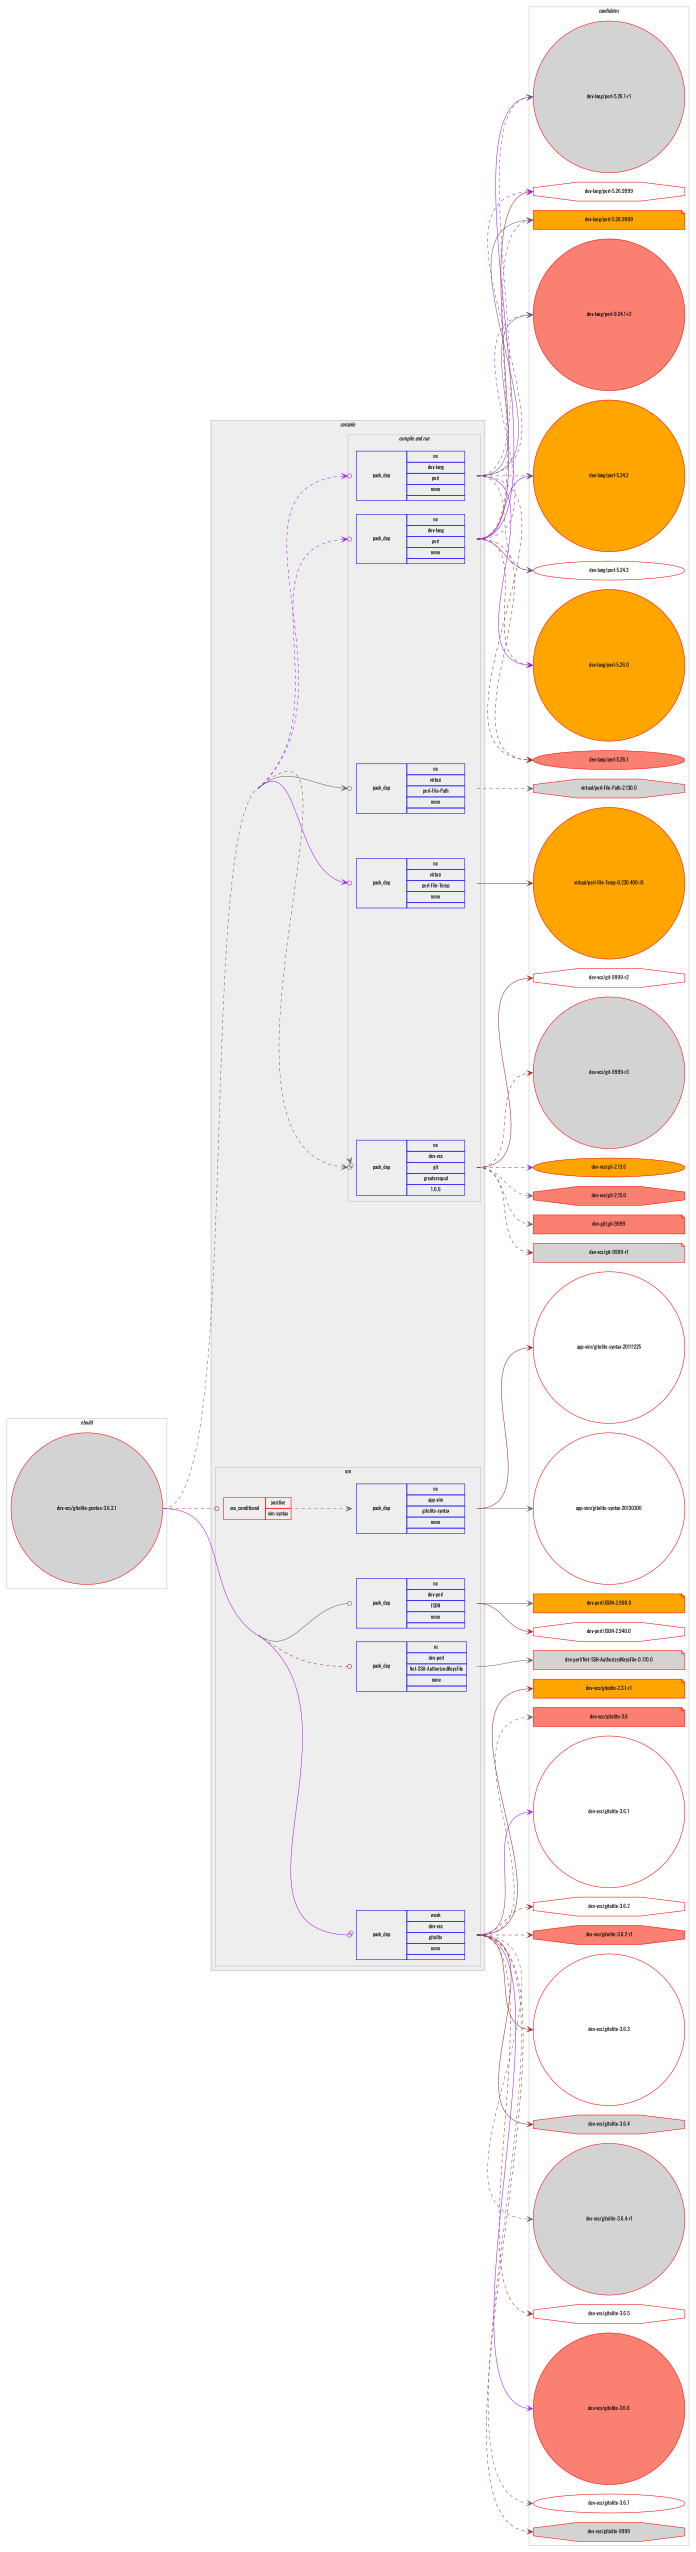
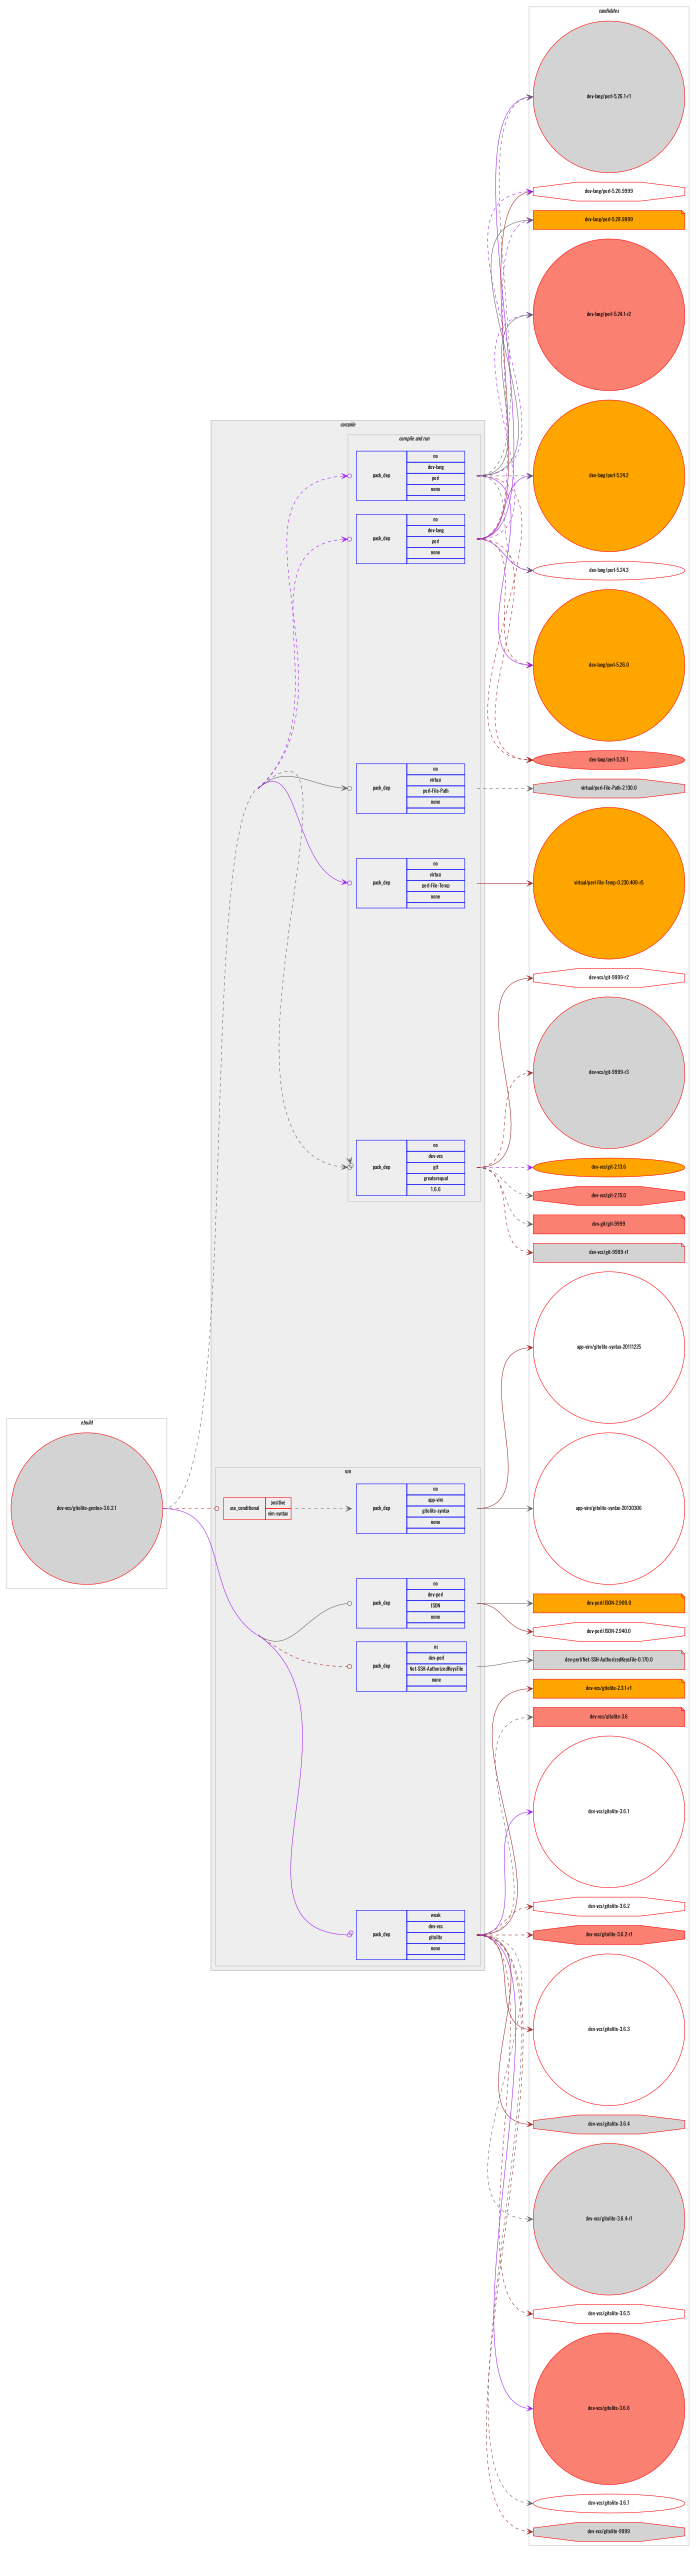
  digraph {
    compound=true
    concentrate=true
    fontname=Oswald
    fontsize=10
    newrank=true
    rankdir=LR
    ranksep=1.5
    node [color=red fillcolor=white fontname=Oswald fontsize=10 shape=circle style=filled]
    edge [arrowhead=vee color=brown fontname=Oswald headport=w style=dashed tailport=e weight=100]
    n1 [fillcolor=lightgrey label="dev-vcs/gitolite-gentoo-3.6.2.1" width=4]
    n2 [color=blue label=<<TABLE BORDER="0" CELLBORDER="1" CELLSPACING="0" CELLPADDING="4" WIDTH="220"><TR><TD ROWSPAN="6" CELLPADDING="30">pack_dep</TD></TR><TR><TD WIDTH="110">no</TD></TR><TR><TD>dev-lang</TD></TR><TR><TD>perl</TD></TR><TR><TD>none</TD></TR><TR><TD></TD></TR></TABLE>> shape=none fillcolor="" style=""]
    n3 [color=blue label=<<TABLE BORDER="0" CELLBORDER="1" CELLSPACING="0" CELLPADDING="4" WIDTH="220"><TR><TD ROWSPAN="6" CELLPADDING="30">pack_dep</TD></TR><TR><TD WIDTH="110">no</TD></TR><TR><TD>dev-lang</TD></TR><TR><TD>perl</TD></TR><TR><TD>none</TD></TR><TR><TD></TD></TR></TABLE>> shape=none fillcolor="" style=""]
    n4 [color=blue label=<<TABLE BORDER="0" CELLBORDER="1" CELLSPACING="0" CELLPADDING="4" WIDTH="220"><TR><TD ROWSPAN="6" CELLPADDING="30">pack_dep</TD></TR><TR><TD WIDTH="110">no</TD></TR><TR><TD>dev-vcs</TD></TR><TR><TD>git</TD></TR><TR><TD>greaterequal</TD></TR><TR><TD>1.6.6</TD></TR></TABLE>> shape=none fillcolor="" style=""]
    n5 [color=blue label=<<TABLE BORDER="0" CELLBORDER="1" CELLSPACING="0" CELLPADDING="4" WIDTH="220"><TR><TD ROWSPAN="6" CELLPADDING="30">pack_dep</TD></TR><TR><TD WIDTH="110">no</TD></TR><TR><TD>virtual</TD></TR><TR><TD>perl-File-Path</TD></TR><TR><TD>none</TD></TR><TR><TD></TD></TR></TABLE>> shape=none fillcolor="" style=""]
    n6 [color=blue label=<<TABLE BORDER="0" CELLBORDER="1" CELLSPACING="0" CELLPADDING="4" WIDTH="220"><TR><TD ROWSPAN="6" CELLPADDING="30">pack_dep</TD></TR><TR><TD WIDTH="110">no</TD></TR><TR><TD>virtual</TD></TR><TR><TD>perl-File-Temp</TD></TR><TR><TD>none</TD></TR><TR><TD></TD></TR></TABLE>> shape=none fillcolor="" style=""]
    n7 [color=blue label=<<TABLE BORDER="0" CELLBORDER="1" CELLSPACING="0" CELLPADDING="4" WIDTH="220"><TR><TD ROWSPAN="6" CELLPADDING="30">pack_dep</TD></TR><TR><TD WIDTH="110">no</TD></TR><TR><TD>app-vim</TD></TR><TR><TD>gitolite-syntax</TD></TR><TR><TD>none</TD></TR><TR><TD></TD></TR></TABLE>> shape=none fillcolor="" style=""]
    n8 [label=<<TABLE BORDER="0" CELLBORDER="1" CELLSPACING="0" CELLPADDING="4"><TR><TD ROWSPAN="3" CELLPADDING="10">use_conditional</TD></TR><TR><TD>positive</TD></TR><TR><TD>vim-syntax</TD></TR></TABLE>> shape=none fillcolor="" style=""]
    n9 [color=blue label=<<TABLE BORDER="0" CELLBORDER="1" CELLSPACING="0" CELLPADDING="4" WIDTH="220"><TR><TD ROWSPAN="6" CELLPADDING="30">pack_dep</TD></TR><TR><TD WIDTH="110">no</TD></TR><TR><TD>dev-perl</TD></TR><TR><TD>JSON</TD></TR><TR><TD>none</TD></TR><TR><TD></TD></TR></TABLE>> shape=none fillcolor="" style=""]
    n10 [color=blue label=<<TABLE BORDER="0" CELLBORDER="1" CELLSPACING="0" CELLPADDING="4" WIDTH="220"><TR><TD ROWSPAN="6" CELLPADDING="30">pack_dep</TD></TR><TR><TD WIDTH="110">no</TD></TR><TR><TD>dev-perl</TD></TR><TR><TD>Net-SSH-AuthorizedKeysFile</TD></TR><TR><TD>none</TD></TR><TR><TD></TD></TR></TABLE>> shape=none fillcolor="" style=""]
    n11 [color=blue label=<<TABLE BORDER="0" CELLBORDER="1" CELLSPACING="0" CELLPADDING="4" WIDTH="220"><TR><TD ROWSPAN="6" CELLPADDING="30">pack_dep</TD></TR><TR><TD WIDTH="110">weak</TD></TR><TR><TD>dev-vcs</TD></TR><TR><TD>gitolite</TD></TR><TR><TD>none</TD></TR><TR><TD></TD></TR></TABLE>> shape=none fillcolor="" style=""]
-   n12 [fillcolor=salmon label="dev-lang/perl-9.24.1-r2" width=4]
+   n12 [fillcolor=salmon label="dev-lang/perl-5.24.1-r2" width=4]
    n13 [fillcolor=orange label="dev-lang/perl-5.24.2" width=4]
    n14 [label="dev-lang/perl-5.24.3" shape=ellipse width=4]
    n15 [fillcolor=orange label="dev-lang/perl-5.26.0" width=4]
    n16 [fillcolor=salmon label="dev-lang/perl-5.26.1" shape=ellipse width=4]
    n17 [fillcolor=lightgrey label="dev-lang/perl-5.26.1-r1" width=4]
    n18 [label="dev-lang/perl-5.26.9999" shape=octagon width=4]
    n19 [fillcolor=orange label="dev-lang/perl-5.28.9999" shape=note width=4]
    n20 [fillcolor=orange label="dev-vcs/git-2.13.6" shape=ellipse width=4]
    n21 [fillcolor=salmon label="dev-vcs/git-2.15.0" shape=octagon width=4]
    n22 [fillcolor=salmon label="dev-git/git-9999" shape=note width=4]
    n23 [fillcolor=lightgrey label="dev-vcs/git-9999-r1" shape=note width=4]
    n24 [label="dev-vcs/git-9999-r2" shape=octagon width=4]
    n25 [fillcolor=lightgrey label="dev-vcs/git-9999-r3" width=4]
    n26 [fillcolor=lightgrey label="virtual/perl-File-Path-2.130.0" shape=octagon width=4]
    n27 [fillcolor=orange label="virtual/perl-File-Temp-0.230.400-r5" width=4]
    n28 [label="app-vim/gitolite-syntax-20111225" width=4]
    n29 [label="app-vim/gitolite-syntax-20130306" width=4]
    n30 [fillcolor=orange label="dev-perl/JSON-2.900.0" shape=note width=4]
    n31 [label="dev-perl/JSON-2.940.0" shape=octagon width=4]
    n32 [fillcolor=lightgrey label="dev-perl/Net-SSH-AuthorizedKeysFile-0.170.0" shape=note width=4]
    n33 [fillcolor=orange label="dev-vcs/gitolite-2.3.1-r1" shape=note width=4]
    n34 [fillcolor=salmon label="dev-vcs/gitolite-3.6" shape=note width=4]
    n35 [label="dev-vcs/gitolite-3.6.1" width=4]
    n36 [label="dev-vcs/gitolite-3.6.2" shape=octagon width=4]
    n37 [fillcolor=salmon label="dev-vcs/gitolite-3.6.2-r1" shape=octagon width=4]
    n38 [label="dev-vcs/gitolite-3.6.3" width=4]
    n39 [fillcolor=lightgrey label="dev-vcs/gitolite-3.6.4" shape=octagon width=4]
    n40 [fillcolor=lightgrey label="dev-vcs/gitolite-3.6.4-r1" width=4]
    n41 [label="dev-vcs/gitolite-3.6.5" shape=octagon width=4]
    n42 [fillcolor=salmon label="dev-vcs/gitolite-3.6.6" width=4]
    n43 [label="dev-vcs/gitolite-3.6.7" shape=ellipse width=4]
    n44 [fillcolor=lightgrey label="dev-vcs/gitolite-9999" shape=octagon width=4]
    subgraph cluster_1 {
      color=gray
      label=<<i>dependencies</i>>
      subgraph cluster_2 {
        color=gray
        fillcolor="#eeeeee"
        label=<<i>compile</i>>
        style=filled
      }
      subgraph cluster_3 {
        color=gray
        fillcolor="#eeeeee"
        label=<<i>compile and run</i>>
        style=filled
        subgraph sub_4 {
          color=gray
          fillcolor="#eeeeee"
          label=<<i>compile and run</i>>
          style=filled
          n2
        }
        subgraph sub_5 {
          color=gray
          fillcolor="#eeeeee"
          label=<<i>compile and run</i>>
          style=filled
          n3
        }
        subgraph sub_6 {
          color=gray
          fillcolor="#eeeeee"
          label=<<i>compile and run</i>>
          style=filled
          n4
        }
        subgraph sub_7 {
          color=gray
          fillcolor="#eeeeee"
          label=<<i>compile and run</i>>
          style=filled
          n5
        }
        subgraph sub_8 {
          color=gray
          fillcolor="#eeeeee"
          label=<<i>compile and run</i>>
          style=filled
          n6
        }
      }
      subgraph cluster_9 {
        color=gray
        fillcolor="#eeeeee"
        label=<<i>run</i>>
        style=filled
        subgraph sub_10 {
          color=gray
          fillcolor="#eeeeee"
          label=<<i>run</i>>
          style=filled
          n8
          subgraph sub_11 {
            color=gray
            fillcolor="#eeeeee"
            label=<<i>run</i>>
            style=filled
            n7
          }
        }
        subgraph sub_12 {
          color=gray
          fillcolor="#eeeeee"
          label=<<i>run</i>>
          style=filled
          n9
        }
        subgraph sub_13 {
          color=gray
          fillcolor="#eeeeee"
          label=<<i>run</i>>
          style=filled
          n10
        }
        subgraph sub_14 {
          color=gray
          fillcolor="#eeeeee"
          label=<<i>run</i>>
          style=filled
          n11
        }
      }
    }
    subgraph cluster_15 {
      color=gray
      label=<<i>ebuild</i>>
      rank=same
      n1
    }
    subgraph cluster_16 {
      color=gray
      label=<<i>candidates</i>>
      rank=same
      subgraph sub_17 {
        color=black
        label=<<i>candidates</i>>
        nodesep=1
        rank=same
        n12
        n13
        n14
        n15
        n16
        n17
        n18
        n19
      }
      subgraph sub_18 {
        color=black
        label=<<i>candidates</i>>
        nodesep=1
        rank=same
        n12
        n13
        n14
        n15
        n16
        n17
        n18
        n19
      }
      subgraph sub_19 {
        color=black
        label=<<i>candidates</i>>
        nodesep=1
        rank=same
        n20
        n21
        n22
        n23
        n24
        n25
      }
      subgraph sub_20 {
        color=black
        label=<<i>candidates</i>>
        nodesep=1
        rank=same
        n26
      }
      subgraph sub_21 {
        color=black
        label=<<i>candidates</i>>
        nodesep=1
        rank=same
        n27
      }
      subgraph sub_22 {
        color=black
        label=<<i>candidates</i>>
        nodesep=1
        rank=same
        n28
        n29
      }
      subgraph sub_23 {
        color=black
        label=<<i>candidates</i>>
        nodesep=1
        rank=same
        n30
        n31
      }
      subgraph sub_24 {
        color=black
        label=<<i>candidates</i>>
        nodesep=1
        rank=same
        n32
      }
      subgraph sub_25 {
        color=black
        label=<<i>candidates</i>>
        nodesep=1
        rank=same
        n33
        n34
        n35
        n36
        n37
        n38
        n39
        n40
        n41
        n42
        n43
        n44
      }
    }
    n1 -> n2 [arrowhead=odotvee color=purple weight=20]
    n1 -> n3 [arrowhead=odotvee color=purple weight=20]
    n1 -> n4 [arrowhead=odotvee color=gray40 weight=20]
    n1 -> n5 [arrowhead=odotvee color=gray40 style=solid weight=20]
    n1 -> n6 [arrowhead=odotvee color=purple style=solid weight=20]
    n1 -> n8 [arrowhead=odot weight=20]
    n1 -> n9 [arrowhead=odot color=gray40 style=solid weight=20]
    n1 -> n10 [arrowhead=odot weight=20]
    n1 -> n11 [arrowhead=odot color=purple style=solid weight=20]
    n2 -> n12 [color=purple]
    n2 -> n13 [color=purple style=solid]
    n2 -> n14 [color=purple style=solid]
    n2 -> n15
    n2 -> n16
    n2 -> n17 [color=purple style=solid]
    n2 -> n18 [style=solid]
    n2 -> n19 [color=purple]
    n3 -> n12 [color=gray40 style=solid]
    n3 -> n13 [color=gray40]
    n3 -> n14 [color=gray40]
    n3 -> n15 [color=purple style=solid]
    n3 -> n16
    n3 -> n17 [color=gray40]
    n3 -> n18 [color=purple]
    n3 -> n19 [color=gray40 style=solid]
    n4 -> n20 [color=purple]
    n4 -> n21 [color=gray40]
    n4 -> n22 [color=gray40]
    n4 -> n23
    n4 -> n24 [style=solid]
    n4 -> n25
    n5 -> n26 [color=gray40]
    n6 -> n27 [style=solid]
    n7 -> n28 [style=solid]
    n7 -> n29 [color=gray40 style=solid]
    n8 -> n7 [color=gray40 weight=20]
    n9 -> n30 [color=gray40 style=solid]
    n9 -> n31 [style=solid]
    n10 -> n32 [color=gray40 style=solid]
    n11 -> n33 [style=solid]
    n11 -> n34 [color=gray40]
    n11 -> n35 [color=purple style=solid]
    n11 -> n36
    n11 -> n37
    n11 -> n38 [style=solid]
    n11 -> n39 [style=solid]
    n11 -> n40 [color=gray40]
    n11 -> n41
    n11 -> n42 [color=purple style=solid]
    n11 -> n43 [color=gray40]
    n11 -> n44
  }
